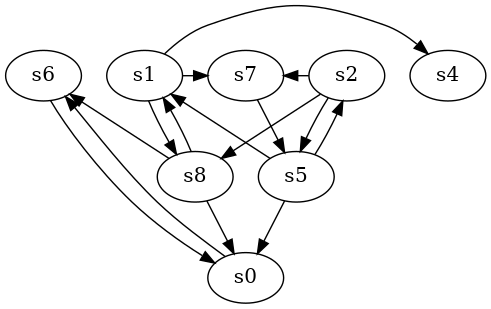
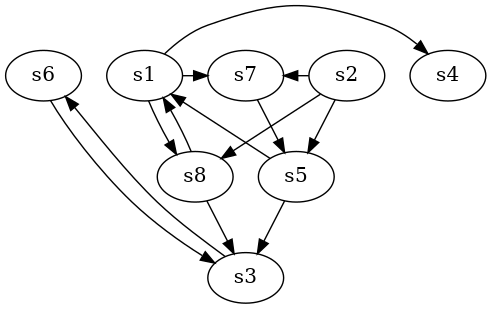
  digraph {
    node [player=1]
    s6 [player=0]
-   s0
+   s0 [label=s3]
    s1
    s4
    s7
    s8 [player=0]
    s5
    s2 [player=0]
    s6 -> s0 [constraint="time == 17"]
    s0 -> s6 [constraint="time == 5 || time == 16"]
    s1 -> s4 [constraint="!(time % 5 == 0)"]
    s1 -> s7 [constraint="time % 4 == 1 && time % 3 == 2"]
    s1 -> s8 [constraint="time % 2 == 0 && time % 4 == 0"]
    s7 -> s5
-   s8 -> s6 [constraint="time % 3 == 1 || time % 3 == 2"]
    s8 -> s0
    s8 -> s1 [constraint="!(time % 6 == 2)"]
    s5 -> s0
    s5 -> s1 [constraint="time % 7 == 6"]
-   s5 -> s2 [constraint="time % 6 == 3"]
    s2 -> s7 [constraint="!(time % 3 == 0)"]
    s2 -> s8 [constraint="time % 4 == 3 || time % 2 == 1"]
    s2 -> s5
  }
